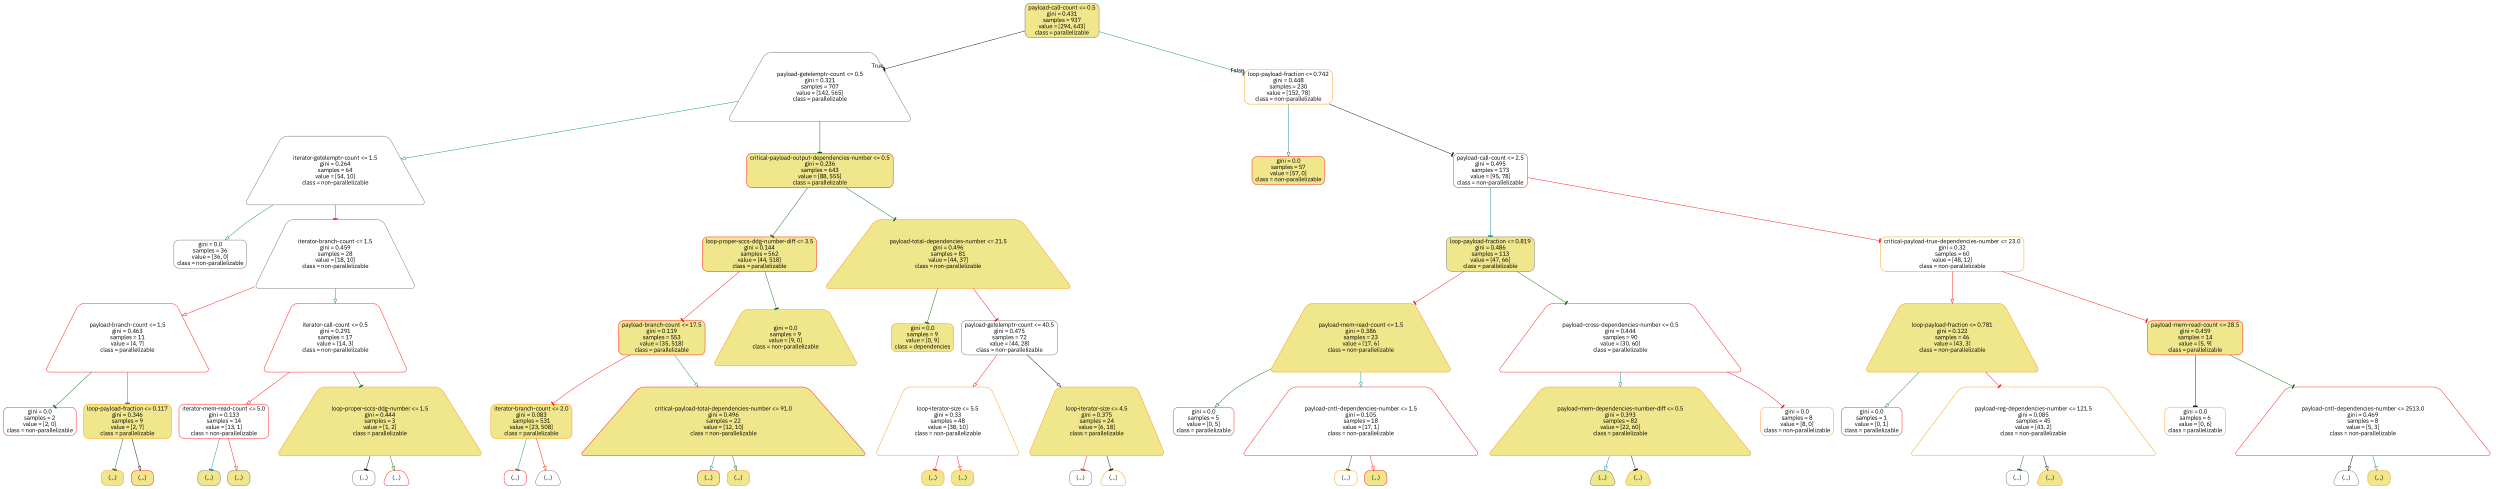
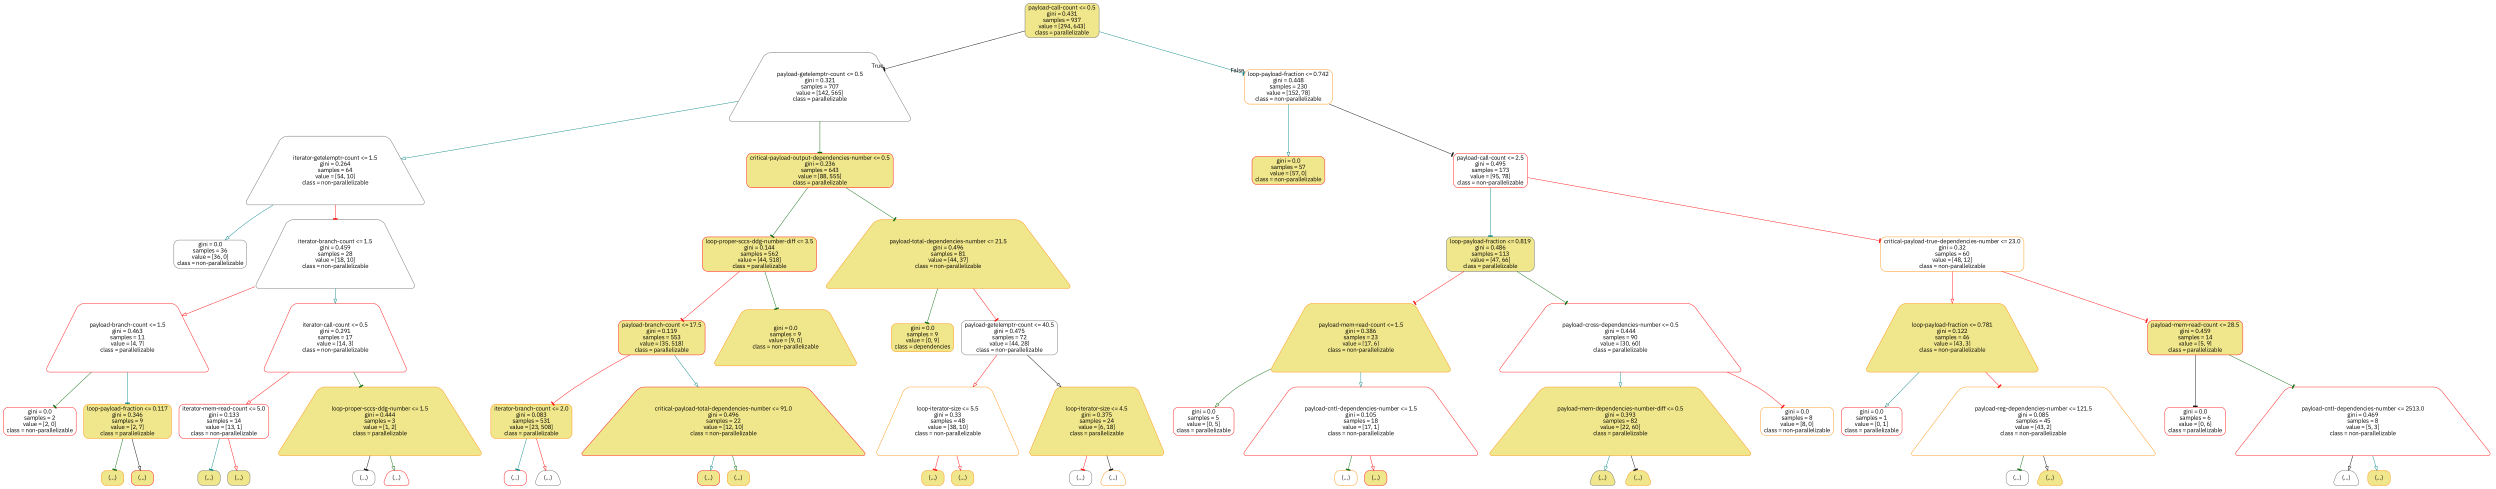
  digraph {
    fontname="IBM Plex Sans"
    node [color=darkorange fillcolor=khaki fontname="IBM Plex Sans" shape=box style="filled, rounded"]
    edge [arrowhead=tee color=red fontname="IBM Plex Sans"]
    n1 [color=gray40 label="payload-call-count <= 0.5\ngini = 0.431\nsamples = 937\nvalue = [294, 643]\nclass = parallelizable"]
    n2 [color=gray40 fillcolor=white label="payload-getelemptr-count <= 0.5\ngini = 0.321\nsamples = 707\nvalue = [142, 565]\nclass = parallelizable" shape=trapezium]
    n3 [fillcolor=white label="loop-payload-fraction <= 0.742\ngini = 0.448\nsamples = 230\nvalue = [152, 78]\nclass = non-parallelizable"]
    n4 [color=gray40 fillcolor=white label="iterator-getelemptr-count <= 1.5\ngini = 0.264\nsamples = 64\nvalue = [54, 10]\nclass = non-parallelizable" shape=trapezium]
    n5 [color=red label="critical-payload-output-dependencies-number <= 0.5\ngini = 0.236\nsamples = 643\nvalue = [88, 555]\nclass = parallelizable"]
    n6 [color=red label="gini = 0.0\nsamples = 57\nvalue = [57, 0]\nclass = non-parallelizable"]
    n7 [color=red fillcolor=white label="payload-call-count <= 2.5\ngini = 0.495\nsamples = 173\nvalue = [95, 78]\nclass = non-parallelizable"]
    n8 [color=gray40 fillcolor=white label="gini = 0.0\nsamples = 36\nvalue = [36, 0]\nclass = non-parallelizable"]
    n9 [color=gray40 fillcolor=white label="iterator-branch-count <= 1.5\ngini = 0.459\nsamples = 28\nvalue = [18, 10]\nclass = non-parallelizable" shape=trapezium]
    n10 [color=red label="loop-proper-sccs-ddg-number-diff <= 3.5\ngini = 0.144\nsamples = 562\nvalue = [44, 518]\nclass = parallelizable"]
    n11 [label="payload-total-dependencies-number <= 21.5\ngini = 0.496\nsamples = 81\nvalue = [44, 37]\nclass = non-parallelizable" shape=trapezium]
    n12 [color=red fillcolor=white label="payload-branch-count <= 1.5\ngini = 0.463\nsamples = 11\nvalue = [4, 7]\nclass = parallelizable" shape=trapezium]
    n13 [color=red fillcolor=white label="iterator-call-count <= 0.5\ngini = 0.291\nsamples = 17\nvalue = [14, 3]\nclass = non-parallelizable" shape=trapezium]
    n14 [color=red fillcolor=white label="gini = 0.0\nsamples = 2\nvalue = [2, 0]\nclass = non-parallelizable"]
    n15 [label="loop-payload-fraction <= 0.117\ngini = 0.346\nsamples = 9\nvalue = [2, 7]\nclass = parallelizable"]
    n16 [color=red fillcolor=white label="iterator-mem-read-count <= 5.0\ngini = 0.133\nsamples = 14\nvalue = [13, 1]\nclass = non-parallelizable"]
    n17 [label="loop-proper-sccs-ddg-number <= 1.5\ngini = 0.444\nsamples = 3\nvalue = [1, 2]\nclass = parallelizable" shape=trapezium]
    n18 [label="(...)"]
    n19 [color=red label="(...)"]
    n20 [color=gray40 label="(...)"]
    n21 [color=gray40 label="(...)"]
    n22 [color=gray40 fillcolor=white label="(...)"]
    n23 [color=red fillcolor=white label="(...)" shape=trapezium]
    n24 [color=red label="payload-branch-count <= 17.5\ngini = 0.119\nsamples = 553\nvalue = [35, 518]\nclass = parallelizable"]
    n25 [label="gini = 0.0\nsamples = 9\nvalue = [9, 0]\nclass = non-parallelizable" shape=trapezium]
    n26 [label="gini = 0.0\nsamples = 9\nvalue = [0, 9]\nclass = dependencies"]
    n27 [color=gray40 fillcolor=white label="payload-getelemptr-count <= 40.5\ngini = 0.475\nsamples = 72\nvalue = [44, 28]\nclass = non-parallelizable"]
    n28 [label="iterator-branch-count <= 2.0\ngini = 0.083\nsamples = 531\nvalue = [23, 508]\nclass = parallelizable"]
    n29 [color=red label="critical-payload-total-dependencies-number <= 91.0\ngini = 0.496\nsamples = 22\nvalue = [12, 10]\nclass = non-parallelizable" shape=trapezium]
    n30 [color=red fillcolor=white label="(...)"]
    n31 [color=gray40 fillcolor=white label="(...)" shape=trapezium]
    n32 [color=red label="(...)"]
    n33 [label="(...)"]
    n34 [fillcolor=white label="loop-iterator-size <= 5.5\ngini = 0.33\nsamples = 48\nvalue = [38, 10]\nclass = non-parallelizable" shape=trapezium]
    n35 [label="loop-iterator-size <= 4.5\ngini = 0.375\nsamples = 24\nvalue = [6, 18]\nclass = parallelizable" shape=trapezium]
    n36 [label="(...)"]
    n37 [label="(...)"]
    n38 [color=gray40 fillcolor=white label="(...)"]
    n39 [fillcolor=white label="(...)" shape=trapezium]
    n40 [color=gray40 label="loop-payload-fraction <= 0.819\ngini = 0.486\nsamples = 113\nvalue = [47, 66]\nclass = parallelizable"]
    n41 [fillcolor=white label="critical-payload-true-dependencies-number <= 23.0\ngini = 0.32\nsamples = 60\nvalue = [48, 12]\nclass = non-parallelizable"]
    n42 [label="payload-mem-read-count <= 1.5\ngini = 0.386\nsamples = 23\nvalue = [17, 6]\nclass = non-parallelizable" shape=trapezium]
    n43 [color=red fillcolor=white label="payload-cross-dependencies-number <= 0.5\ngini = 0.444\nsamples = 90\nvalue = [30, 60]\nclass = parallelizable" shape=trapezium]
    n44 [label="loop-payload-fraction <= 0.781\ngini = 0.122\nsamples = 46\nvalue = [43, 3]\nclass = non-parallelizable" shape=trapezium]
    n45 [color=red label="payload-mem-read-count <= 28.5\ngini = 0.459\nsamples = 14\nvalue = [5, 9]\nclass = parallelizable"]
    n46 [color=red fillcolor=white label="gini = 0.0\nsamples = 5\nvalue = [0, 5]\nclass = parallelizable"]
    n47 [color=red fillcolor=white label="payload-cntl-dependencies-number <= 1.5\ngini = 0.105\nsamples = 18\nvalue = [17, 1]\nclass = non-parallelizable" shape=trapezium]
    n48 [label="payload-mem-dependencies-number-diff <= 0.5\ngini = 0.393\nsamples = 82\nvalue = [22, 60]\nclass = parallelizable" shape=trapezium]
    n49 [fillcolor=white label="gini = 0.0\nsamples = 8\nvalue = [8, 0]\nclass = non-parallelizable"]
    n50 [fillcolor=white label="(...)"]
    n51 [color=red label="(...)"]
    n52 [color=gray40 label="(...)" shape=trapezium]
    n53 [label="(...)" shape=trapezium]
    n54 [color=red fillcolor=white label="gini = 0.0\nsamples = 1\nvalue = [0, 1]\nclass = parallelizable"]
    n55 [fillcolor=white label="payload-reg-dependencies-number <= 121.5\ngini = 0.085\nsamples = 45\nvalue = [43, 2]\nclass = non-parallelizable" shape=trapezium]
-   n56 [fillcolor=white label="gini = 0.0\nsamples = 6\nvalue = [0, 6]\nclass = parallelizable"]
+   n56 [color=red fillcolor=white label="gini = 0.0\nsamples = 6\nvalue = [0, 6]\nclass = parallelizable"]
    n57 [color=red fillcolor=white label="payload-cntl-dependencies-number <= 2513.0\ngini = 0.469\nsamples = 8\nvalue = [5, 3]\nclass = non-parallelizable" shape=trapezium]
    n58 [color=gray40 fillcolor=white label="(...)"]
    n59 [label="(...)" shape=trapezium]
    n60 [color=gray40 fillcolor=white label="(...)" shape=trapezium]
    n61 [label="(...)"]
    n1 -> n2 [color=black headlabel=True labelangle=45 labeldistance=2.5]
    n1 -> n3 [color=teal headlabel=False labelangle=-45 labeldistance=2.5]
    n2 -> n4 [arrowhead=onormal color=teal]
    n2 -> n5 [color=darkgreen]
    n3 -> n6 [arrowhead=onormal color=teal]
    n3 -> n7 [color=black]
    n4 -> n8 [arrowhead=onormal color=teal]
    n4 -> n9
    n5 -> n10 [color=darkgreen]
    n5 -> n11 [color=darkgreen]
    n7 -> n40 [color=teal]
    n7 -> n41
    n9 -> n12 [arrowhead=onormal]
    n9 -> n13 [arrowhead=onormal color=teal]
    n10 -> n24
    n10 -> n25 [color=darkgreen]
    n11 -> n26 [color=darkgreen]
    n11 -> n27
    n12 -> n14 [color=darkgreen]
    n12 -> n15 [color=teal]
    n13 -> n16 [arrowhead=onormal]
    n13 -> n17 [color=darkgreen]
    n15 -> n18 [color=darkgreen]
    n15 -> n19 [arrowhead=onormal color=black]
    n16 -> n20 [color=teal]
    n16 -> n21 [arrowhead=onormal]
    n17 -> n22 [color=black]
    n17 -> n23 [arrowhead=onormal color=darkgreen]
    n24 -> n28
    n24 -> n29 [arrowhead=onormal color=teal]
    n27 -> n34 [arrowhead=onormal]
    n27 -> n35 [arrowhead=onormal color=black]
    n28 -> n30 [color=teal]
    n28 -> n31 [arrowhead=onormal]
    n29 -> n32 [arrowhead=onormal color=teal]
    n29 -> n33 [arrowhead=onormal color=darkgreen]
    n34 -> n36
    n34 -> n37 [arrowhead=onormal]
    n35 -> n38
    n35 -> n39 [color=black]
    n40 -> n42
    n40 -> n43 [color=darkgreen]
    n41 -> n44 [arrowhead=onormal]
    n41 -> n45
    n42 -> n46 [arrowhead=onormal color=darkgreen]
    n42 -> n47 [arrowhead=onormal color=teal]
    n43 -> n48 [arrowhead=onormal color=teal]
    n43 -> n49
    n44 -> n54 [arrowhead=onormal color=teal]
    n44 -> n55
    n45 -> n56 [color=black]
    n45 -> n57 [color=darkgreen]
    n47 -> n50 [color=darkgreen]
    n47 -> n51 [arrowhead=onormal]
    n48 -> n52 [arrowhead=onormal color=teal]
    n48 -> n53 [color=black]
    n55 -> n58 [color=darkgreen]
    n55 -> n59 [arrowhead=onormal color=black]
    n57 -> n60 [arrowhead=onormal color=black]
    n57 -> n61 [arrowhead=onormal color=teal]
  }
